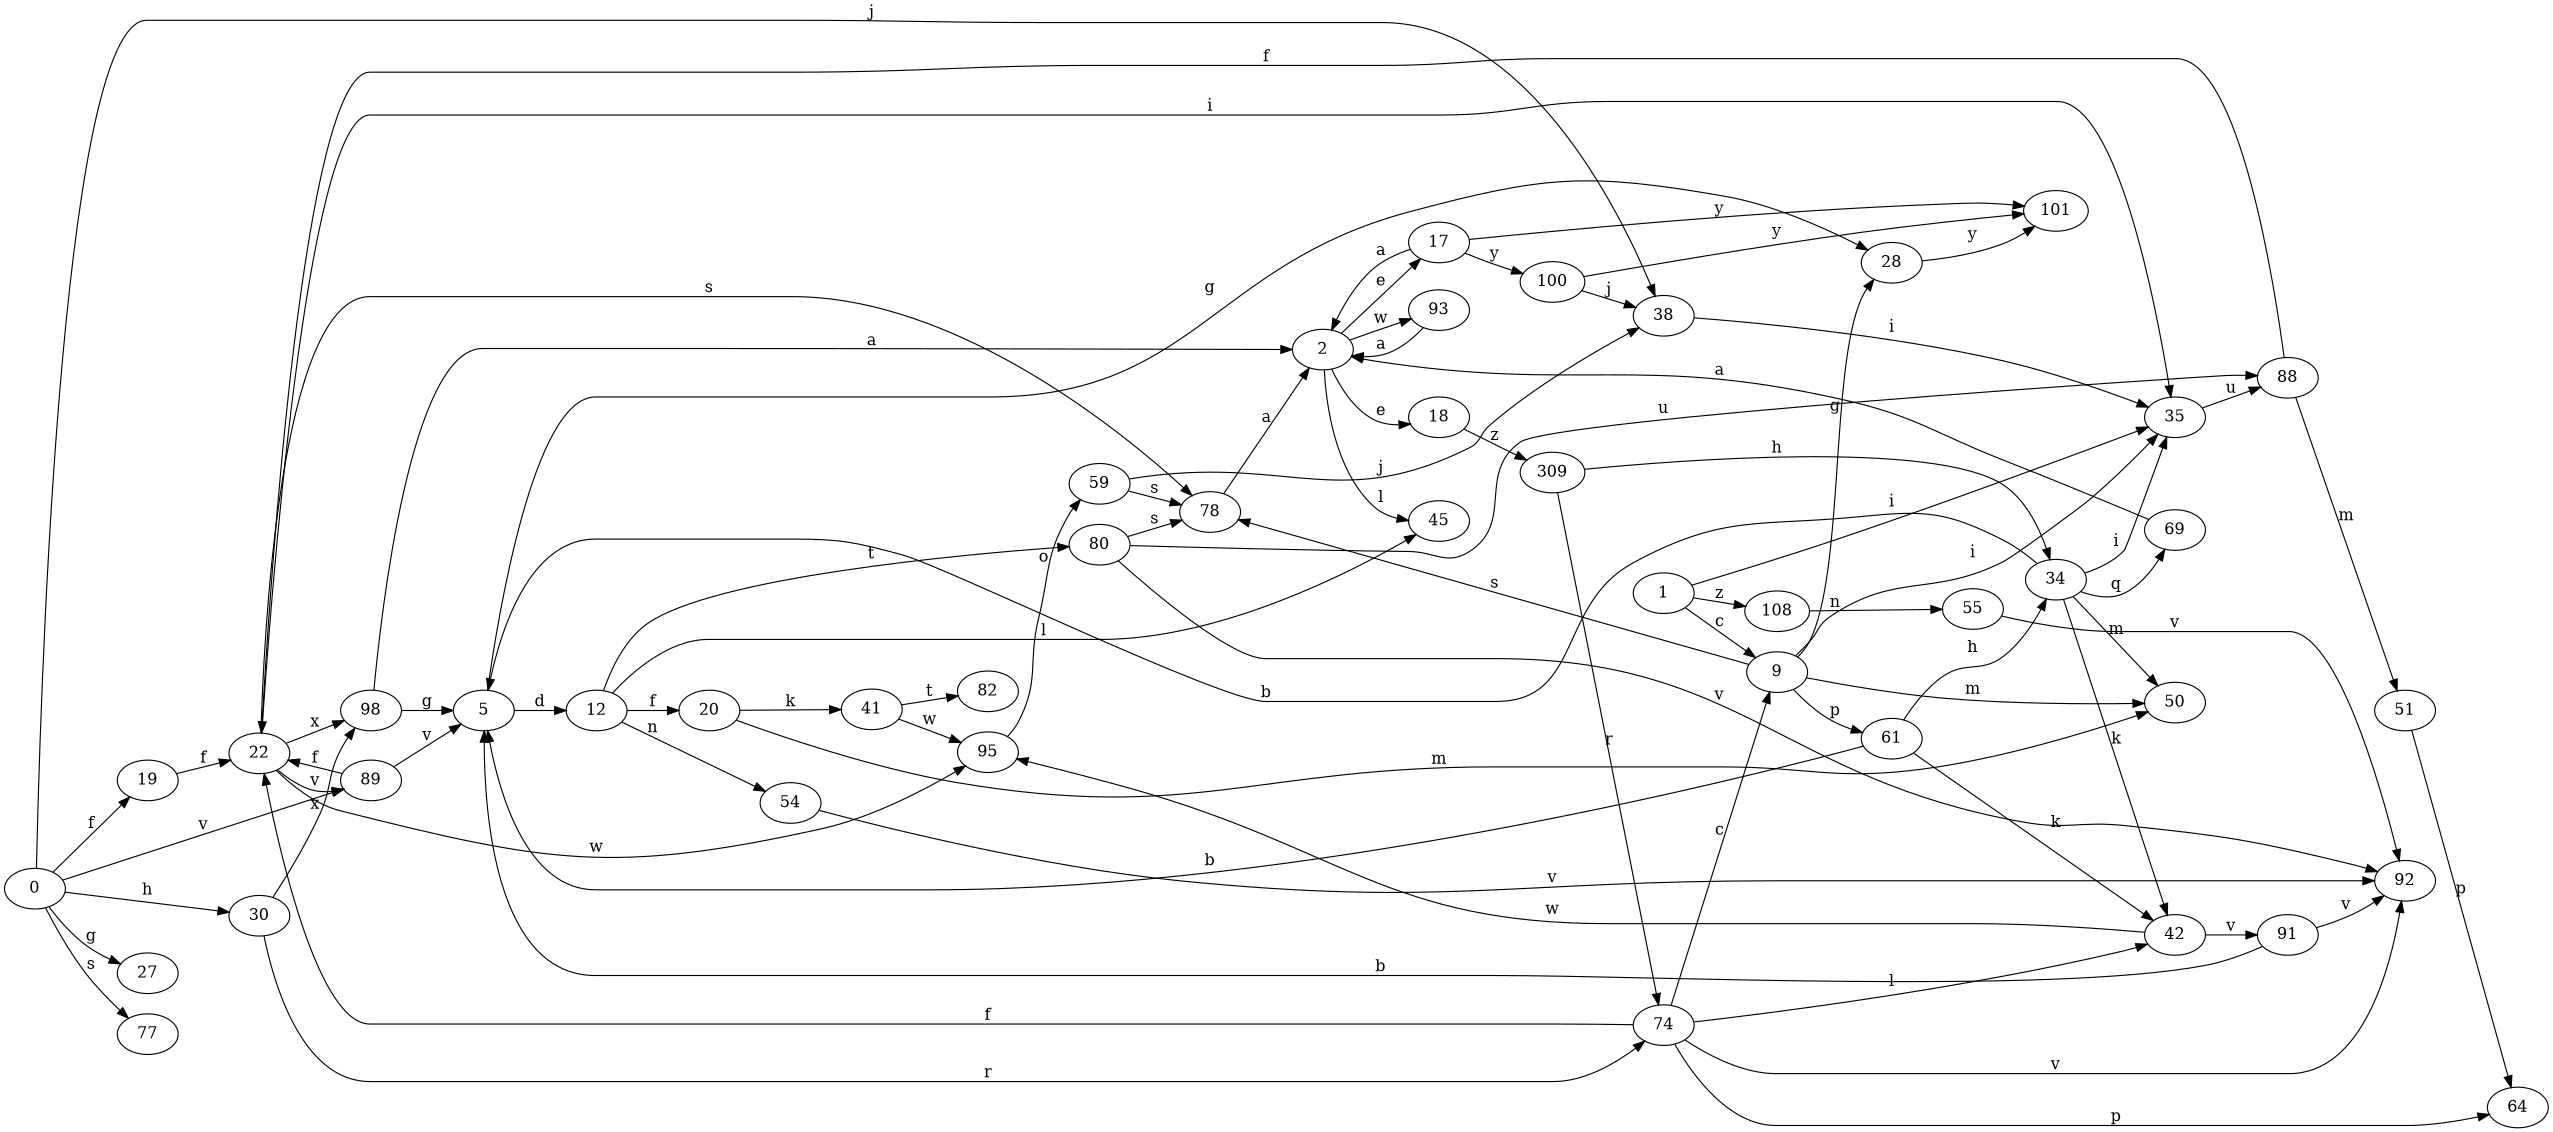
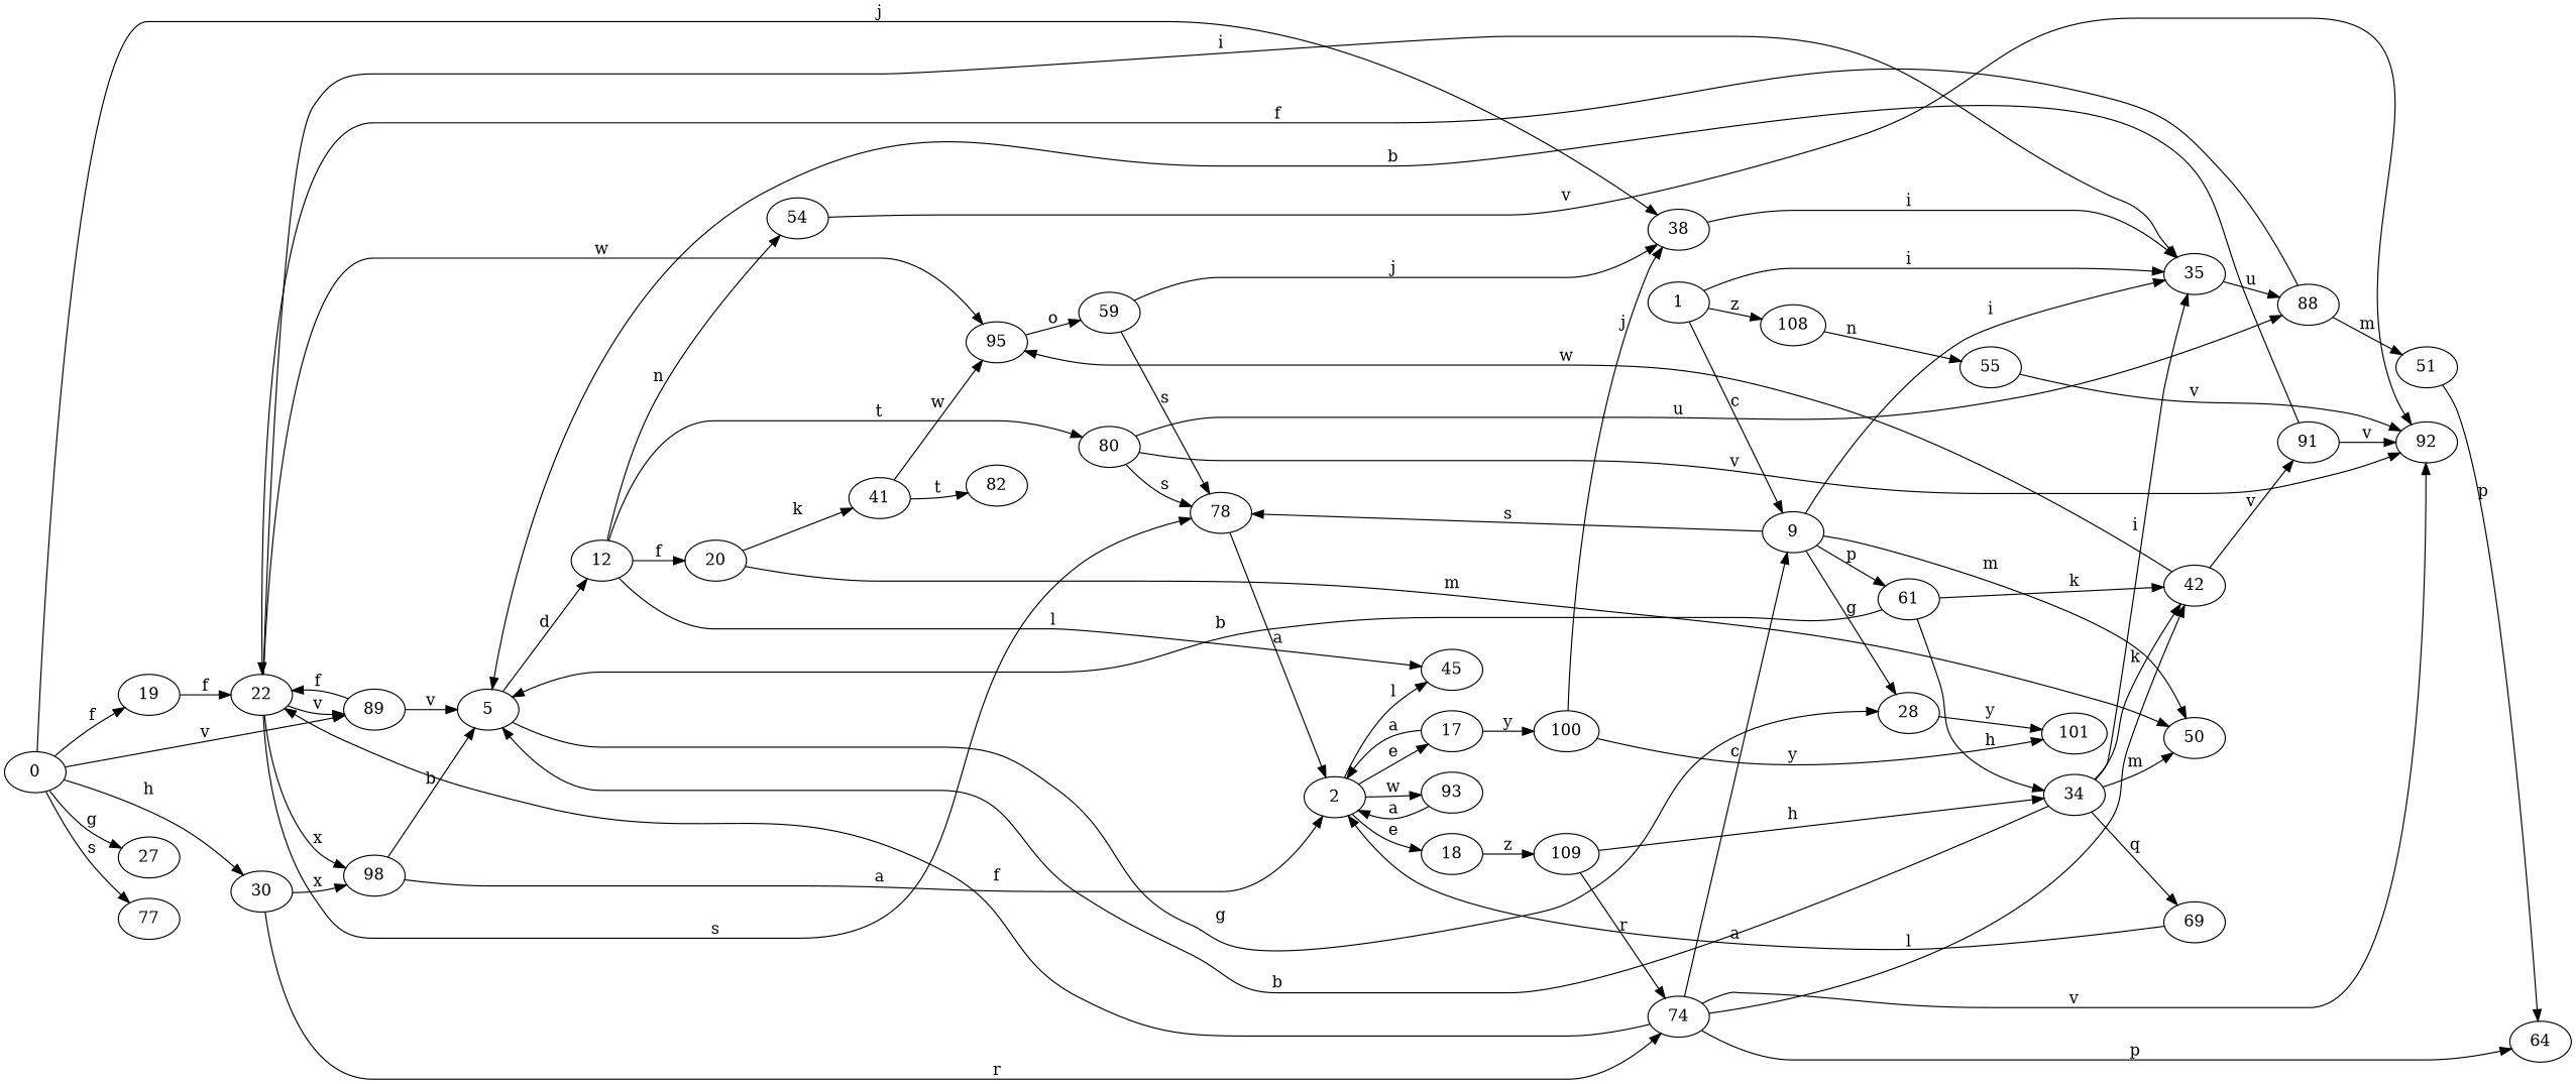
  strict digraph {
    rankdir=LR
    0
    19
    27
    30
    38
    77
    89
    22
    98
    74
    35
    5
    1
    9
    108
    28
    50
    61
    78
    88
    55
    2
    17
    18
    45
    93
    100
    101
-   109 [label=309]
+   109
    12
    20
    54
    80
    n34 [label=34]
    42
    41
    92
    95
    82
    59
    64
    69
    91
    51
    0 -> 19 [label=f]
    0 -> 27 [label=g]
    0 -> 30 [label=h]
    0 -> 38 [label=j]
    0 -> 77 [label=s]
    0 -> 89 [label=v]
    19 -> 22 [label=f]
    30 -> 98 [label=x]
    30 -> 74 [label=r]
    38 -> 35 [label=i]
    89 -> 22 [label=f]
    89 -> 5 [label=v]
    22 -> 89 [label=v]
    22 -> 98 [label=x]
    22 -> 35 [label=i]
    22 -> 78 [label=s]
    22 -> 95 [label=w]
-   98 -> 5 [label=g]
+   98 -> 5 [label=b]
    98 -> 2 [label=a]
    74 -> 22 [label=f]
    74 -> 9 [label=c]
    74 -> 42 [label=l]
    74 -> 92 [label=v]
    74 -> 64 [label=p]
    35 -> 88 [label=u]
    5 -> 28 [label=g]
    5 -> 12 [label=d]
    1 -> 35 [label=i]
    1 -> 9 [label=c]
    1 -> 108 [label=z]
    9 -> 35 [label=i]
    9 -> 28 [label=g]
    9 -> 50 [label=m]
    9 -> 61 [label=p]
    9 -> 78 [label=s]
    108 -> 55 [label=n]
    28 -> 101 [label=y]
    61 -> 5 [label=b]
    61 -> n34 [label=h]
    61 -> 42 [label=k]
    78 -> 2 [label=a]
    88 -> 22 [label=f]
    88 -> 51 [label=m]
    55 -> 92 [label=v]
    2 -> 17 [label=e]
    2 -> 18 [label=e]
    2 -> 45 [label=l]
    2 -> 93 [label=w]
    17 -> 2 [label=a]
    17 -> 100 [label=y]
-   17 -> 101 [label=y]
    18 -> 109 [label=z]
    93 -> 2 [label=a]
    100 -> 38 [label=j]
    100 -> 101 [label=y]
    109 -> 74 [label=r]
    109 -> n34 [label=h]
    12 -> 45 [label=l]
    12 -> 20 [label=f]
    12 -> 54 [label=n]
    12 -> 80 [label=t]
    20 -> 50 [label=m]
    20 -> 41 [label=k]
    54 -> 92 [label=v]
    80 -> 78 [label=s]
    80 -> 88 [label=u]
    80 -> 92 [label=v]
    n34 -> 35 [label=i]
    n34 -> 5 [label=b]
    n34 -> 50 [label=m]
    n34 -> 42 [label=k]
    n34 -> 69 [label=q]
    42 -> 95 [label=w]
    42 -> 91 [label=v]
    41 -> 95 [label=w]
    41 -> 82 [label=t]
    95 -> 59 [label=o]
    59 -> 38 [label=j]
    59 -> 78 [label=s]
    69 -> 2 [label=a]
    91 -> 5 [label=b]
    91 -> 92 [label=v]
    51 -> 64 [label=p]
  }
